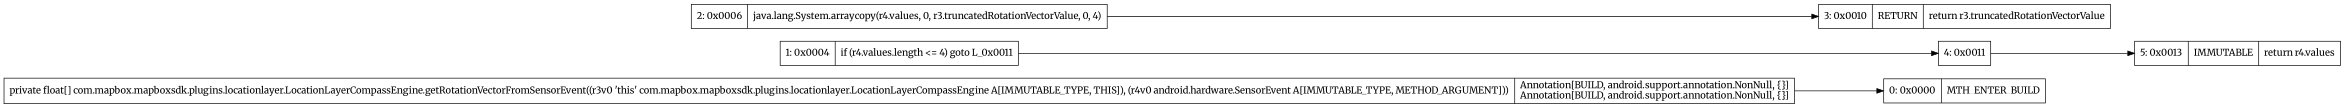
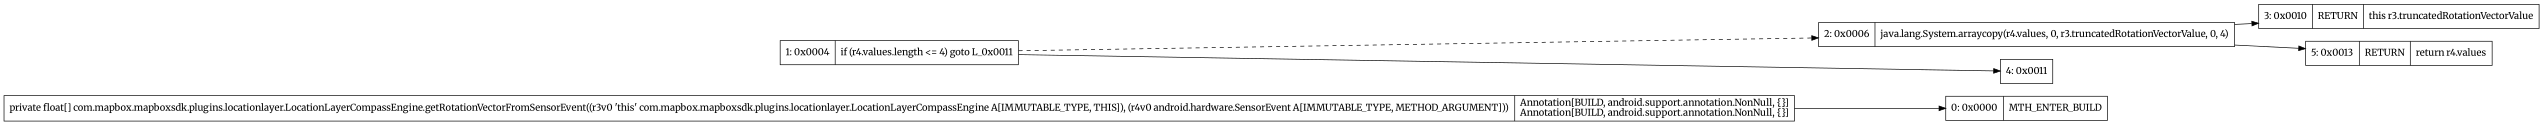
  digraph {
    fontname=Merriweather
    rankdir=LR
    node [fontname=Merriweather shape=record]
    edge [fontname=Merriweather]
    n1 [label="{0\:\ 0x0000|MTH_ENTER_BUILD\l}"]
    n2 [label="{1\:\ 0x0004|if (r4.values.length \<= 4) goto L_0x0011\l}"]
    n3 [label="{2\:\ 0x0006|java.lang.System.arraycopy(r4.values, 0, r3.truncatedRotationVectorValue, 0, 4)\l}"]
    n4 [label="{4\:\ 0x0011}"]
-   n5 [label="{3\:\ 0x0010|RETURN\l|return r3.truncatedRotationVectorValue\l}"]
-   n6 [label="{5\:\ 0x0013|IMMUTABLE\l|return r4.values\l}"]
+   n5 [label="{3\:\ 0x0010|RETURN\l|this r3.truncatedRotationVectorValue\l}"]
+   n6 [label="{5\:\ 0x0013|RETURN\l|return r4.values\l}"]
    n7 [label="{private float[] com.mapbox.mapboxsdk.plugins.locationlayer.LocationLayerCompassEngine.getRotationVectorFromSensorEvent((r3v0 'this' com.mapbox.mapboxsdk.plugins.locationlayer.LocationLayerCompassEngine A[IMMUTABLE_TYPE, THIS]), (r4v0 android.hardware.SensorEvent A[IMMUTABLE_TYPE, METHOD_ARGUMENT]))  | Annotation[BUILD, android.support.annotation.NonNull, \{\}]\lAnnotation[BUILD, android.support.annotation.NonNull, \{\}]\l}"]
+   n2 -> n3 [style=dashed]
    n2 -> n4
    n3 -> n5
-   n4 -> n6
+   n3 -> n6
    n7 -> n1
  }
